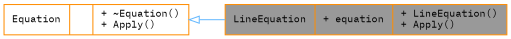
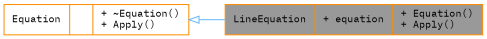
  digraph {
    rankdir=LR
    fontname="IBM Plex Mono"
    node [color=darkorange fontname="IBM Plex Mono" fontsize=10 shape=record style=filled]
-   n1 [fillcolor=grey60 fontcolor=black height=0.2 label="{LineEquation\n|+ equation\l|+ LineEquation()\l+ Apply()\l}" width=0.4]
+   n1 [fillcolor=grey60 fontcolor=black height=0.2 label="{LineEquation\n|+ equation\l|+ Equation()\l+ Apply()\l}" width=0.4]
    n2 [fillcolor=white height=0.2 label="{Equation\n||+ ~Equation()\l+ Apply()\l}" width=0.4]
    n2 -> n1 [arrowtail=onormal color=steelblue1 dir=back fontname="IBM Plex Mono" fontsize=10 labelfontname=Helvetica labelfontsize=10 style=solid]
  }
